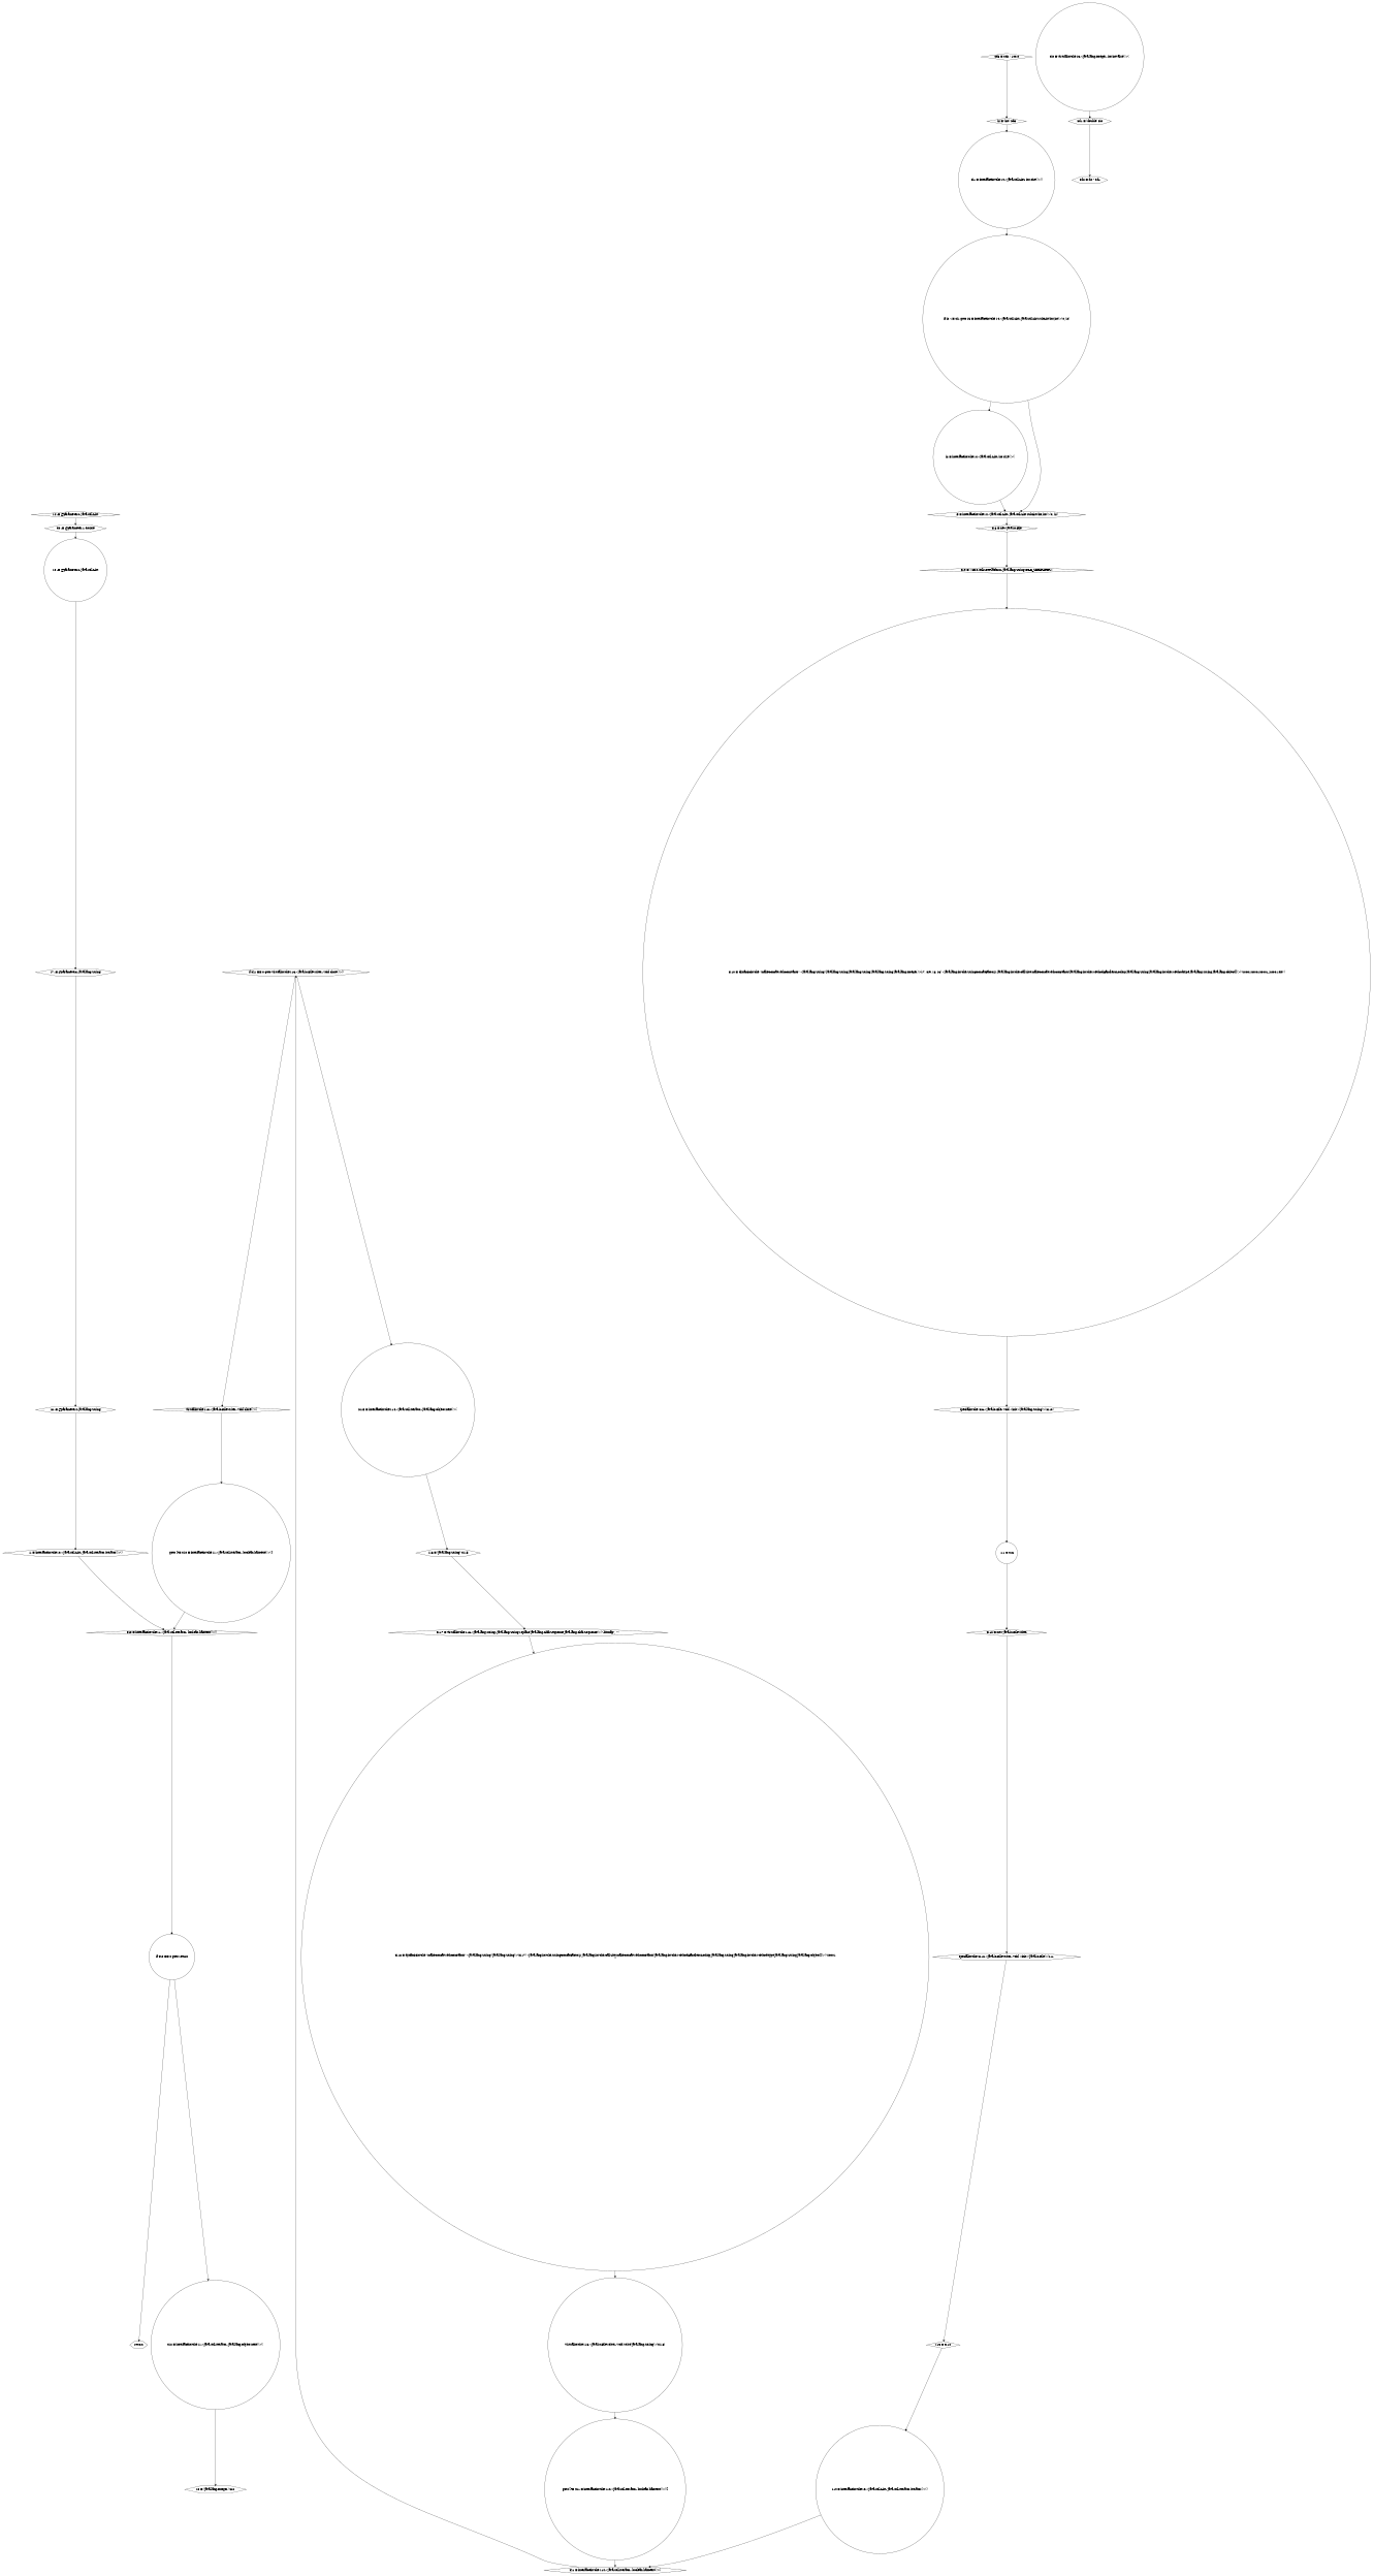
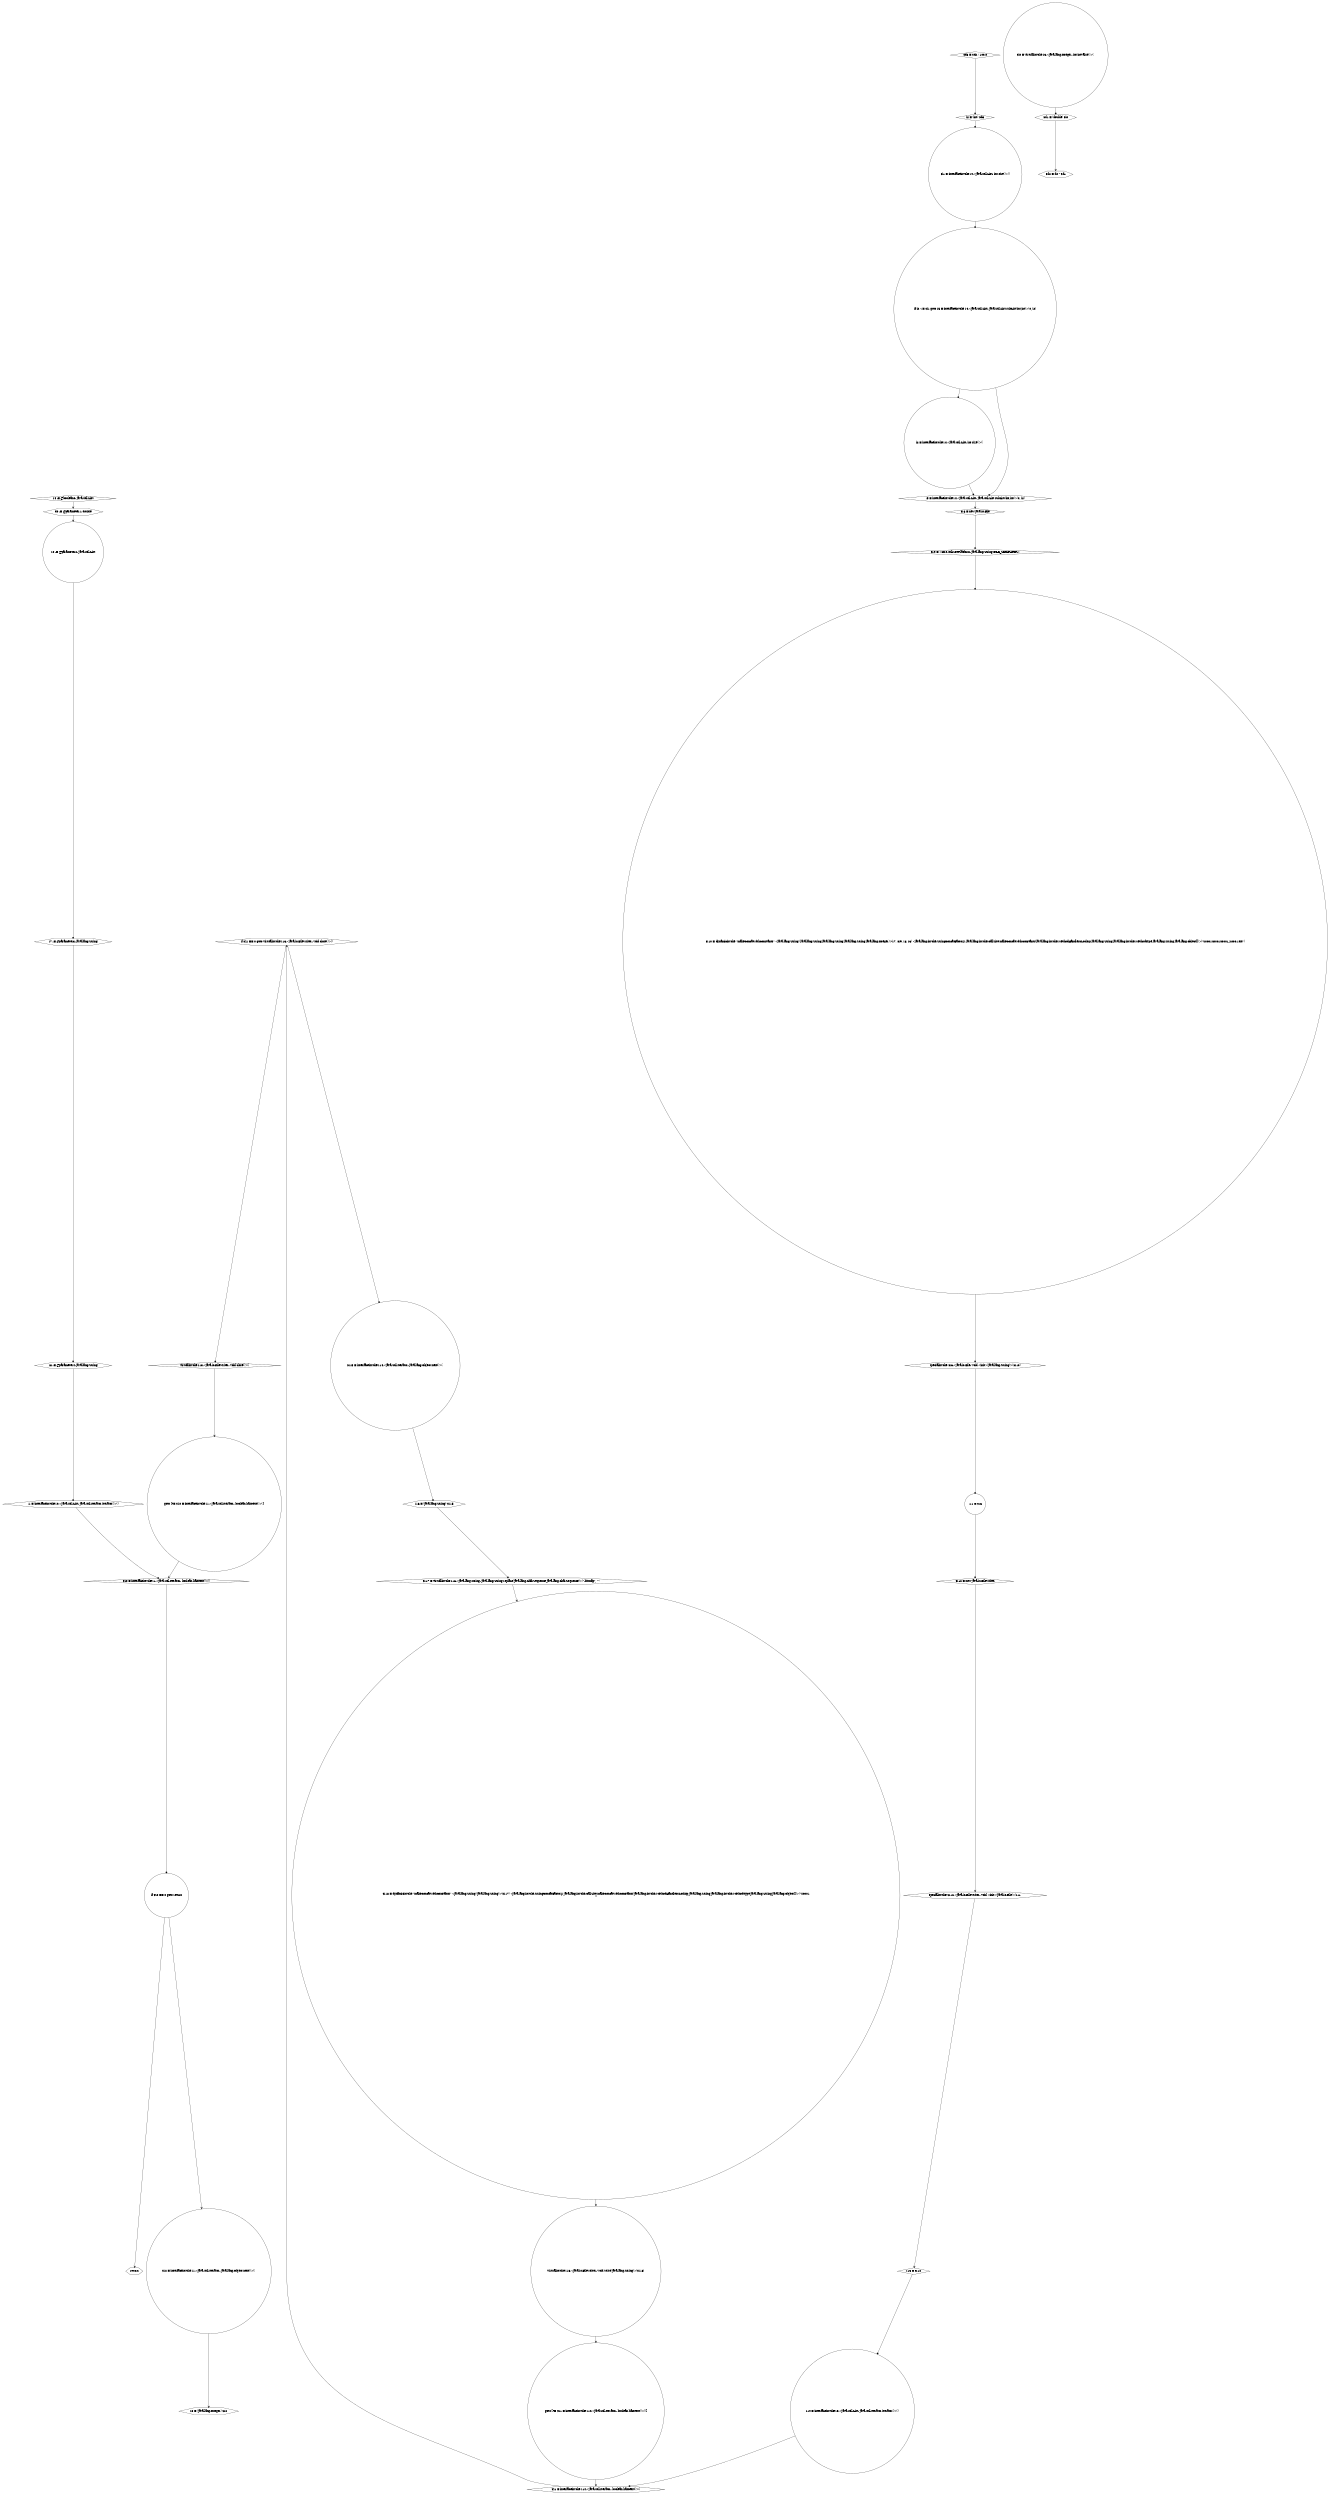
  digraph {
    node [shape=hexagon]
    edge [arrowhead=dot]
-   "r4 := @parameter0: java.util.List" [shape=diamond]
+   "r4 := @parameter0: java.util.List" [shape=diamond label="r4 := @boolean0: java.util.List"]
    "d0 := @parameter1: double"
    "r0 := @parameter2: java.util.List" [shape=circle]
    "r7 := @parameter3: java.lang.String"
    "r8 := @parameter4: java.lang.String"
    "r1 = interfaceinvoke r0.<java.util.List: java.util.Iterator iterator()>()"
    "$z0 = interfaceinvoke r1.<java.util.Iterator: boolean hasNext()>()" [shape=diamond]
    "if $z0 == 0 goto return" [shape=circle]
    "$r2 = interfaceinvoke r1.<java.util.Iterator: java.lang.Object next()>()" [shape=circle]
    return
    "r3 = (java.lang.Integer) $r2"
    "$i0 = virtualinvoke r3.<java.lang.Integer: int intValue()>()" [shape=circle]
    "$d1 = (double) $i0"
    "$d2 = d0 * $d1"
    "$d3 = $d2 / 100.0" [shape=diamond]
    "i2 = (int) $d3" [shape=diamond]
    "$i1 = interfaceinvoke r4.<java.util.List: int size()>()" [shape=circle]
    "if i2 <= $i1 goto r5 = interfaceinvoke r4.<java.util.List: java.util.List subList(int,int)>(0, i2)" [shape=circle]
    "i2 = interfaceinvoke r4.<java.util.List: int size()>()" [shape=circle]
    "r5 = interfaceinvoke r4.<java.util.List: java.util.List subList(int,int)>(0, i2)"
    "$r6 = new java.io.File" [shape=diamond]
    "$r9 = <core.utils.DTPlatform: java.lang.String FILE_SEPARATOR>" [shape=diamond]
    "$r10 = dynamicinvoke \"makeConcatWithConstants\" <java.lang.String (java.lang.String,java.lang.String,java.lang.String,java.lang.Integer)>(r7, $r9, r8, r3) <java.lang.invoke.StringConcatFactory: java.lang.invoke.CallSite makeConcatWithConstants(java.lang.invoke.MethodHandles$Lookup,java.lang.String,java.lang.invoke.MethodType,java.lang.String,java.lang.Object[])>(\"\u0001\u0001\u0001_\u0001.txt\")" [shape=circle]
    "specialinvoke $r6.<java.io.File: void <init>(java.lang.String)>($r10)"
    "r11 = $r6" [shape=circle]
    "$r12 = new java.io.FileWriter" [shape=diamond]
    "specialinvoke $r12.<java.io.FileWriter: void <init>(java.io.File)>(r11)"
    "r13 = $r12" [shape=diamond]
    "r14 = interfaceinvoke r5.<java.util.List: java.util.Iterator iterator()>()" [shape=circle]
    "$z1 = interfaceinvoke r14.<java.util.Iterator: boolean hasNext()>()"
    "if $z1 == 0 goto virtualinvoke r13.<java.io.FileWriter: void close()>()"
    "$r15 = interfaceinvoke r14.<java.util.Iterator: java.lang.Object next()>()" [shape=circle]
    "virtualinvoke r13.<java.io.FileWriter: void close()>()" [shape=diamond]
    "r16 = (java.lang.String) $r15"
    "goto [?= $z0 = interfaceinvoke r1.<java.util.Iterator: boolean hasNext()>()]" [shape=circle]
    "$r17 = virtualinvoke r16.<java.lang.String: java.lang.String replace(java.lang.CharSequence,java.lang.CharSequence)>(\".bitmap\", \"\")"
    "$r18 = dynamicinvoke \"makeConcatWithConstants\" <java.lang.String (java.lang.String)>($r17) <java.lang.invoke.StringConcatFactory: java.lang.invoke.CallSite makeConcatWithConstants(java.lang.invoke.MethodHandles$Lookup,java.lang.String,java.lang.invoke.MethodType,java.lang.String,java.lang.Object[])>(\"\u0001\n\")" [shape=circle]
    "virtualinvoke r13.<java.io.FileWriter: void write(java.lang.String)>($r18)" [shape=circle]
    "goto [?= $z1 = interfaceinvoke r14.<java.util.Iterator: boolean hasNext()>()]" [shape=circle]
    "r4 := @parameter0: java.util.List" -> "d0 := @parameter1: double" [arrowhead=vee]
    "d0 := @parameter1: double" -> "r0 := @parameter2: java.util.List" [arrowhead=vee]
    "r0 := @parameter2: java.util.List" -> "r7 := @parameter3: java.lang.String"
    "r7 := @parameter3: java.lang.String" -> "r8 := @parameter4: java.lang.String"
    "r8 := @parameter4: java.lang.String" -> "r1 = interfaceinvoke r0.<java.util.List: java.util.Iterator iterator()>()"
    "r1 = interfaceinvoke r0.<java.util.List: java.util.Iterator iterator()>()" -> "$z0 = interfaceinvoke r1.<java.util.Iterator: boolean hasNext()>()"
    "$z0 = interfaceinvoke r1.<java.util.Iterator: boolean hasNext()>()" -> "if $z0 == 0 goto return"
    "if $z0 == 0 goto return" -> "$r2 = interfaceinvoke r1.<java.util.Iterator: java.lang.Object next()>()" [arrowhead=vee]
    "if $z0 == 0 goto return" -> return [arrowhead=vee]
    "$r2 = interfaceinvoke r1.<java.util.Iterator: java.lang.Object next()>()" -> "r3 = (java.lang.Integer) $r2" [arrowhead=vee]
    "$i0 = virtualinvoke r3.<java.lang.Integer: int intValue()>()" -> "$d1 = (double) $i0"
    "$d1 = (double) $i0" -> "$d2 = d0 * $d1" [arrowhead=vee]
    "$d3 = $d2 / 100.0" -> "i2 = (int) $d3"
    "i2 = (int) $d3" -> "$i1 = interfaceinvoke r4.<java.util.List: int size()>()"
    "$i1 = interfaceinvoke r4.<java.util.List: int size()>()" -> "if i2 <= $i1 goto r5 = interfaceinvoke r4.<java.util.List: java.util.List subList(int,int)>(0, i2)"
    "if i2 <= $i1 goto r5 = interfaceinvoke r4.<java.util.List: java.util.List subList(int,int)>(0, i2)" -> "i2 = interfaceinvoke r4.<java.util.List: int size()>()"
    "if i2 <= $i1 goto r5 = interfaceinvoke r4.<java.util.List: java.util.List subList(int,int)>(0, i2)" -> "r5 = interfaceinvoke r4.<java.util.List: java.util.List subList(int,int)>(0, i2)"
    "i2 = interfaceinvoke r4.<java.util.List: int size()>()" -> "r5 = interfaceinvoke r4.<java.util.List: java.util.List subList(int,int)>(0, i2)"
    "r5 = interfaceinvoke r4.<java.util.List: java.util.List subList(int,int)>(0, i2)" -> "$r6 = new java.io.File" [arrowhead=vee]
    "$r6 = new java.io.File" -> "$r9 = <core.utils.DTPlatform: java.lang.String FILE_SEPARATOR>"
    "$r9 = <core.utils.DTPlatform: java.lang.String FILE_SEPARATOR>" -> "$r10 = dynamicinvoke \"makeConcatWithConstants\" <java.lang.String (java.lang.String,java.lang.String,java.lang.String,java.lang.Integer)>(r7, $r9, r8, r3) <java.lang.invoke.StringConcatFactory: java.lang.invoke.CallSite makeConcatWithConstants(java.lang.invoke.MethodHandles$Lookup,java.lang.String,java.lang.invoke.MethodType,java.lang.String,java.lang.Object[])>(\"\u0001\u0001\u0001_\u0001.txt\")"
    "$r10 = dynamicinvoke \"makeConcatWithConstants\" <java.lang.String (java.lang.String,java.lang.String,java.lang.String,java.lang.Integer)>(r7, $r9, r8, r3) <java.lang.invoke.StringConcatFactory: java.lang.invoke.CallSite makeConcatWithConstants(java.lang.invoke.MethodHandles$Lookup,java.lang.String,java.lang.invoke.MethodType,java.lang.String,java.lang.Object[])>(\"\u0001\u0001\u0001_\u0001.txt\")" -> "specialinvoke $r6.<java.io.File: void <init>(java.lang.String)>($r10)"
    "specialinvoke $r6.<java.io.File: void <init>(java.lang.String)>($r10)" -> "r11 = $r6"
    "r11 = $r6" -> "$r12 = new java.io.FileWriter"
    "$r12 = new java.io.FileWriter" -> "specialinvoke $r12.<java.io.FileWriter: void <init>(java.io.File)>(r11)" [arrowhead=vee]
    "specialinvoke $r12.<java.io.FileWriter: void <init>(java.io.File)>(r11)" -> "r13 = $r12" [arrowhead=vee]
    "r13 = $r12" -> "r14 = interfaceinvoke r5.<java.util.List: java.util.Iterator iterator()>()"
    "r14 = interfaceinvoke r5.<java.util.List: java.util.Iterator iterator()>()" -> "$z1 = interfaceinvoke r14.<java.util.Iterator: boolean hasNext()>()"
    "$z1 = interfaceinvoke r14.<java.util.Iterator: boolean hasNext()>()" -> "if $z1 == 0 goto virtualinvoke r13.<java.io.FileWriter: void close()>()" [arrowhead=vee]
    "if $z1 == 0 goto virtualinvoke r13.<java.io.FileWriter: void close()>()" -> "$r15 = interfaceinvoke r14.<java.util.Iterator: java.lang.Object next()>()"
    "if $z1 == 0 goto virtualinvoke r13.<java.io.FileWriter: void close()>()" -> "virtualinvoke r13.<java.io.FileWriter: void close()>()"
    "$r15 = interfaceinvoke r14.<java.util.Iterator: java.lang.Object next()>()" -> "r16 = (java.lang.String) $r15"
    "virtualinvoke r13.<java.io.FileWriter: void close()>()" -> "goto [?= $z0 = interfaceinvoke r1.<java.util.Iterator: boolean hasNext()>()]" [arrowhead=vee]
    "r16 = (java.lang.String) $r15" -> "$r17 = virtualinvoke r16.<java.lang.String: java.lang.String replace(java.lang.CharSequence,java.lang.CharSequence)>(\".bitmap\", \"\")"
    "goto [?= $z0 = interfaceinvoke r1.<java.util.Iterator: boolean hasNext()>()]" -> "$z0 = interfaceinvoke r1.<java.util.Iterator: boolean hasNext()>()" [arrowhead=vee]
    "$r17 = virtualinvoke r16.<java.lang.String: java.lang.String replace(java.lang.CharSequence,java.lang.CharSequence)>(\".bitmap\", \"\")" -> "$r18 = dynamicinvoke \"makeConcatWithConstants\" <java.lang.String (java.lang.String)>($r17) <java.lang.invoke.StringConcatFactory: java.lang.invoke.CallSite makeConcatWithConstants(java.lang.invoke.MethodHandles$Lookup,java.lang.String,java.lang.invoke.MethodType,java.lang.String,java.lang.Object[])>(\"\u0001\n\")" [arrowhead=vee]
    "$r18 = dynamicinvoke \"makeConcatWithConstants\" <java.lang.String (java.lang.String)>($r17) <java.lang.invoke.StringConcatFactory: java.lang.invoke.CallSite makeConcatWithConstants(java.lang.invoke.MethodHandles$Lookup,java.lang.String,java.lang.invoke.MethodType,java.lang.String,java.lang.Object[])>(\"\u0001\n\")" -> "virtualinvoke r13.<java.io.FileWriter: void write(java.lang.String)>($r18)" [arrowhead=vee]
    "virtualinvoke r13.<java.io.FileWriter: void write(java.lang.String)>($r18)" -> "goto [?= $z1 = interfaceinvoke r14.<java.util.Iterator: boolean hasNext()>()]" [arrowhead=vee]
    "goto [?= $z1 = interfaceinvoke r14.<java.util.Iterator: boolean hasNext()>()]" -> "$z1 = interfaceinvoke r14.<java.util.Iterator: boolean hasNext()>()" [arrowhead=vee]
  }
